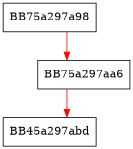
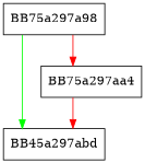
  digraph {
    splines=ortho
    node [shape=box]
    edge [color=red]
    n1 [label=BB45a297abd]
    BB75a297a98
-   BB75a297aa6
+   BB75a297aa6 [label=BB75a297aa4]
+   BB75a297a98 -> n1 [color=green]
    BB75a297a98 -> BB75a297aa6
    BB75a297aa6 -> n1
  }
